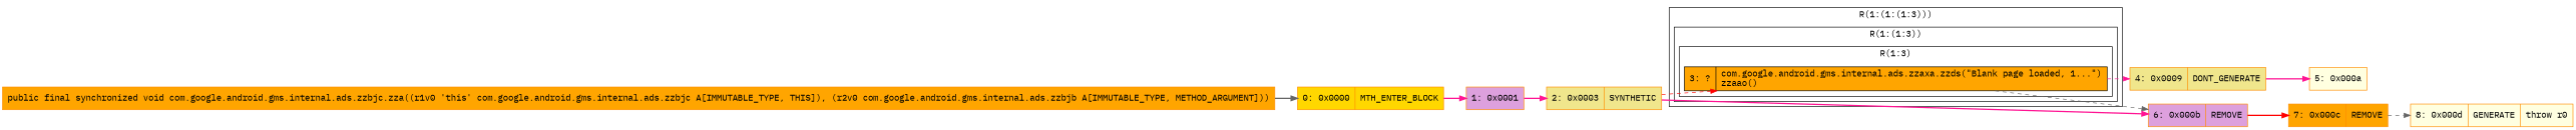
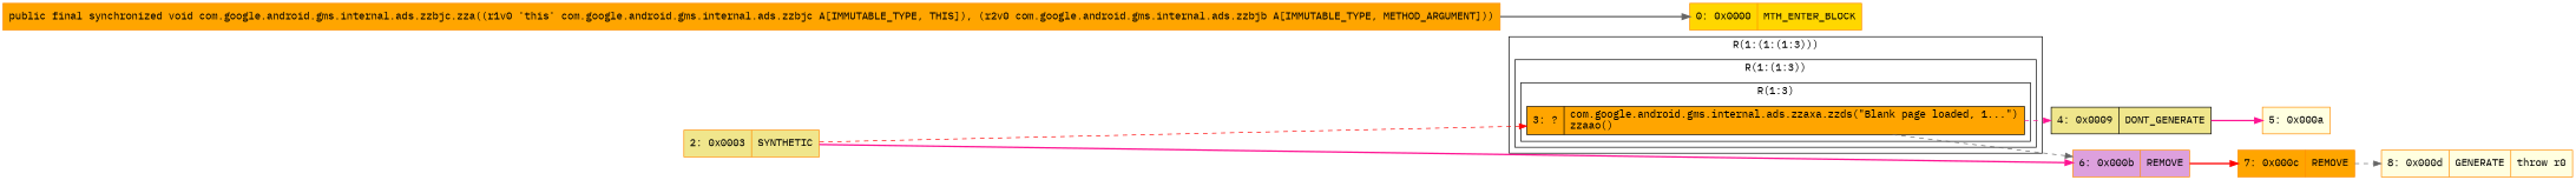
  digraph {
    fontname="IBM Plex Mono"
    rankdir=LR
    node [color=darkorange fillcolor=orange fontname="IBM Plex Mono" shape=record style=filled]
    edge [color=deeppink fontname="IBM Plex Mono" style=bold]
    n1 [color=black label="{3\:\ ?|com.google.android.gms.internal.ads.zzaxa.zzds(\"Blank page loaded, 1...\")\lzzaao()\l}"]
-   n2 [fillcolor=khaki label="{4\:\ 0x0009|DONT_GENERATE\l}"]
+   n2 [color=black fillcolor=khaki label="{4\:\ 0x0009|DONT_GENERATE\l}"]
    n3 [fillcolor=plum label="{6\:\ 0x000b|REMOVE\l}"]
    n4 [fillcolor=lightyellow label="{5\:\ 0x000a}"]
    n5 [label="{7\:\ 0x000c|REMOVE\l}"]
    n6 [fillcolor=gold label="{0\:\ 0x0000|MTH_ENTER_BLOCK\l}"]
-   n7 [fillcolor=plum label="{1\:\ 0x0001}"]
    n8 [fillcolor=khaki label="{2\:\ 0x0003|SYNTHETIC\l}"]
    n9 [fillcolor=lightyellow label="{8\:\ 0x000d|GENERATE\l|throw r0\l}"]
    n10 [label="{public final synchronized void com.google.android.gms.internal.ads.zzbjc.zza((r1v0 'this' com.google.android.gms.internal.ads.zzbjc A[IMMUTABLE_TYPE, THIS]), (r2v0 com.google.android.gms.internal.ads.zzbjb A[IMMUTABLE_TYPE, METHOD_ARGUMENT])) }"]
    subgraph cluster_1 {
      label="R(1:(1:(1:3)))"
      subgraph cluster_2 {
        label="R(1:(1:3))"
        subgraph cluster_3 {
          label="R(1:3)"
          n1
        }
      }
    }
    n1 -> n2 [style=dashed]
    n1 -> n3 [color=gray40 style=dashed]
    n2 -> n4
    n3 -> n5 [color=red]
    n5 -> n9 [color=gray40 style=dashed]
-   n6 -> n7
-   n7 -> n8
    n8 -> n1 [color=red style=dashed]
    n8 -> n3
    n10 -> n6 [color=gray40]
  }
